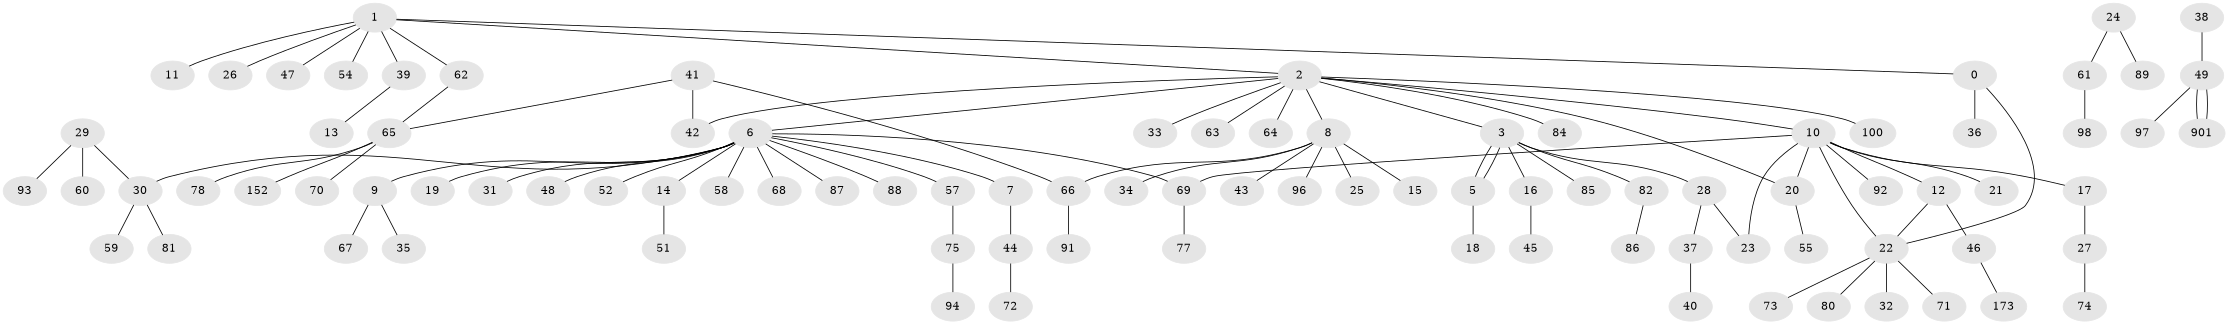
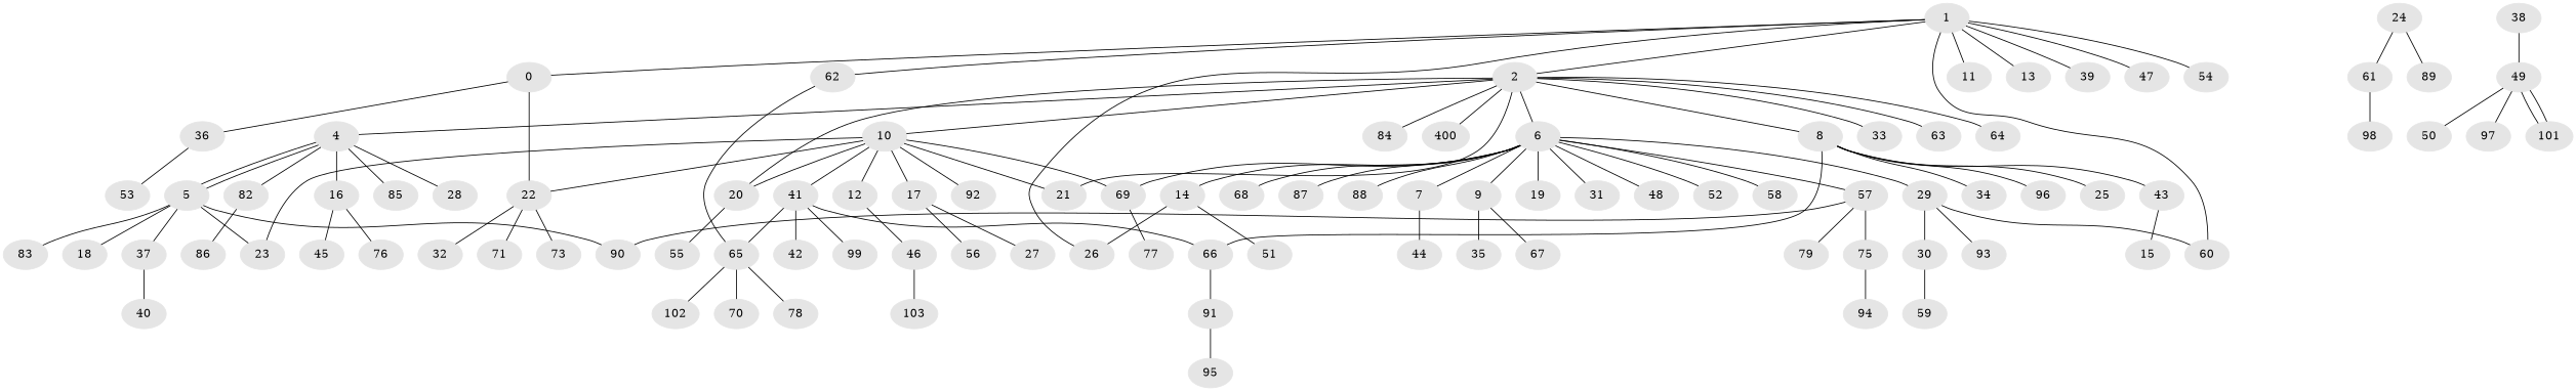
  graph {
    node [color=gray90 style=filled]
    1
    2
    n3 [label=0]
    11
    13
    26
    39
    47
    54
    60
    62
-   4 [label=3]
+   4
    6
    8
    10
    20
    21
    33
    63
    64
    84
-   100
+   100 [label=400]
    22
    36
    65
    5
    16
    28
    82
    85
    7
    9
    14
    19
    29
    31
    48
    52
    57
    58
    68
    69
    87
    88
    15
    25
    34
    43
    66
    96
    23
    12
    17
    41
    92
    55
    32
    71
    73
-   80
+   53
    18
    37
+   83
+   90
    45
+   76
    24
    61
    89
    86
    40
    44
    35
    67
    51
    30
    93
    75
+   79
    77
-   72
    91
    46
    27
+   56
    42
-   103 [label=173]
-   74
+   99
+   103
    38
    49
    98
    59
-   81
+   50
    97
-   101 [label=901]
+   101
    70
    78
-   102 [label=152]
+   102
    94
+   95
    1 -- 2
    1 -- n3
    1 -- 11
-   39 -- 13
+   1 -- 13
    1 -- 26
    1 -- 39
    1 -- 47
    1 -- 54
+   1 -- 60
    1 -- 62
    2 -- 4
    2 -- 6
    2 -- 8
    2 -- 10
    2 -- 20
-   2 -- 42
+   2 -- 21
    2 -- 33
    2 -- 63
    2 -- 64
    2 -- 84
    2 -- 100
    n3 -- 22
    n3 -- 36
    62 -- 65
    4 -- 5
    4 -- 5
    4 -- 16
    4 -- 28
    4 -- 82
    4 -- 85
    6 -- 7
    6 -- 9
    6 -- 14
    6 -- 19
-   6 -- 30
+   6 -- 29
    6 -- 31
    6 -- 48
    6 -- 52
    6 -- 57
    6 -- 58
    6 -- 68
    6 -- 69
    6 -- 87
    6 -- 88
-   8 -- 15
+   43 -- 15
    8 -- 25
    8 -- 34
    8 -- 43
    8 -- 66
    8 -- 96
    10 -- 20
    10 -- 21
    10 -- 22
    10 -- 69
    10 -- 23
    10 -- 12
    10 -- 17
+   10 -- 41
    10 -- 92
    20 -- 55
    22 -- 32
    22 -- 71
    22 -- 73
-   22 -- 80
+   36 -- 53
    65 -- 70
    65 -- 78
    65 -- 102
-   28 -- 23
+   5 -- 23
    5 -- 18
-   28 -- 37
+   5 -- 37
+   5 -- 83
+   5 -- 90
    16 -- 45
+   16 -- 76
    82 -- 86
    7 -- 44
    9 -- 35
    9 -- 67
+   14 -- 26
    14 -- 51
    29 -- 60
    29 -- 30
    29 -- 93
+   57 -- 90
    57 -- 75
+   57 -- 79
    69 -- 77
    66 -- 91
-   12 -- 22
    12 -- 46
    17 -- 27
+   17 -- 56
    41 -- 65
    41 -- 66
    41 -- 42
+   41 -- 99
    37 -- 40
    24 -- 61
    24 -- 89
    61 -- 98
-   44 -- 72
    30 -- 59
-   30 -- 81
    75 -- 94
+   91 -- 95
    46 -- 103
-   27 -- 74
    38 -- 49
+   49 -- 50
    49 -- 97
    49 -- 101
    49 -- 101
  }
